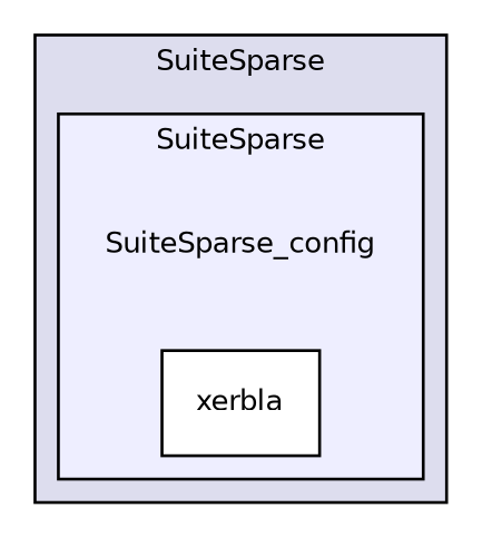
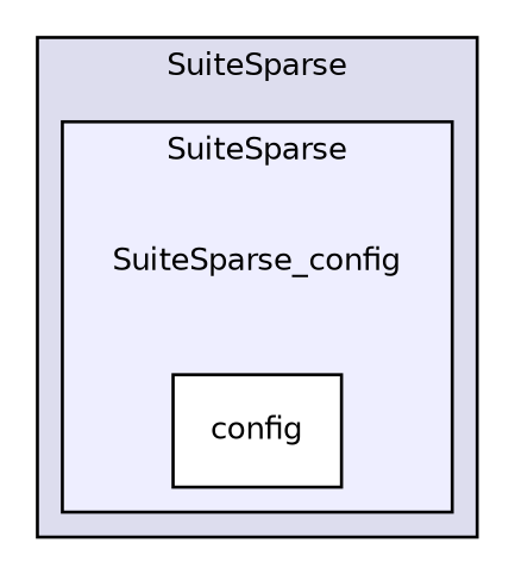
  digraph {
    compound=true
    rankdir=LR
    node [fontname=Helvetica fontsize=10]
    n1 [label=SuiteSparse_config shape=plaintext]
-   n2 [color=black fillcolor=white label=xerbla shape=box style=filled]
+   n2 [color=black fillcolor=white label=config shape=box style=filled]
    subgraph cluster_1 {
      bgcolor="#ddddee"
      fontname=Helvetica
      fontsize=10
      label=SuiteSparse
      pencolor=black
      subgraph cluster_2 {
        bgcolor="#eeeeff"
        fontname=Helvetica
        fontsize=10
        pencolor=black
        n1
        n2
      }
    }
  }
